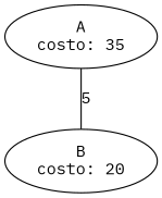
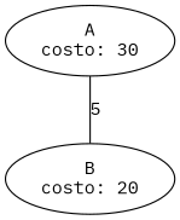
  graph {
    rankdir=TB
    fontname="IBM Plex Mono"
    node [fontname="IBM Plex Mono"]
-   n1 [label="A\ncosto: 35"]
+   n1 [label="A\ncosto: 30"]
    n2 [label="B\ncosto: 20"]
    n1 -- n2 [label=5 fontname="IBM Plex Mono"]
  }
